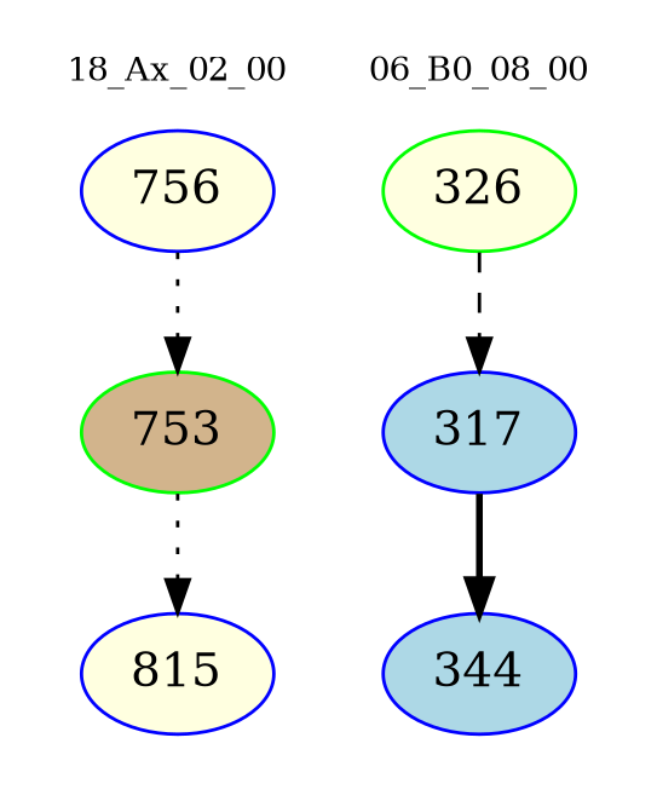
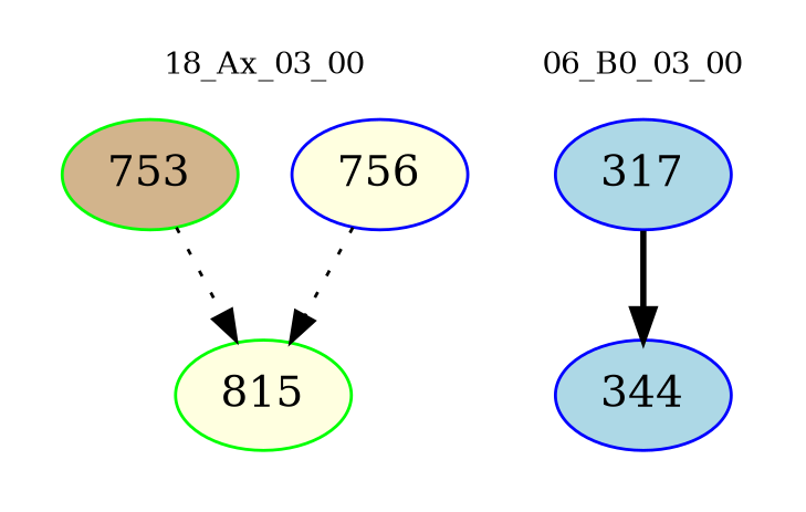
  digraph {
    node [color=blue fillcolor=lightyellow style=filled]
    edge [color=black style=dotted]
    n1 [label=756]
    n2 [color=green fillcolor=tan label=753]
-   n3 [label=815]
-   n4 [color=green label=326]
+   n3 [color=green label=815]
    n5 [fillcolor=lightblue label=317]
    n6 [fillcolor=lightblue label=344]
    subgraph cluster_1 {
      color=white
      fontsize=10
-     label="18_Ax_02_00"
+     label="18_Ax_03_00"
      n1
      n2
      n3
    }
    subgraph cluster_2 {
      color=white
      fontsize=10
-     label="06_B0_08_00"
-     n4
+     label="06_B0_03_00"
      n5
      n6
    }
-   n1 -> n2
+   n1 -> n3
    n2 -> n3
-   n4 -> n5 [style=dashed]
    n5 -> n6 [style=bold]
  }
